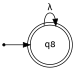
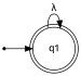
  digraph {
    rankdir=LR
    fontname="Fira Sans"
    node [fontname="Fira Sans"]
    edge [fontname="Fira Sans"]
    start [shape=point]
-   q1 [shape=doublecircle label=q8]
+   q1 [shape=doublecircle]
    start -> q1
    q1 -> q1 [label="λ"]
  }
